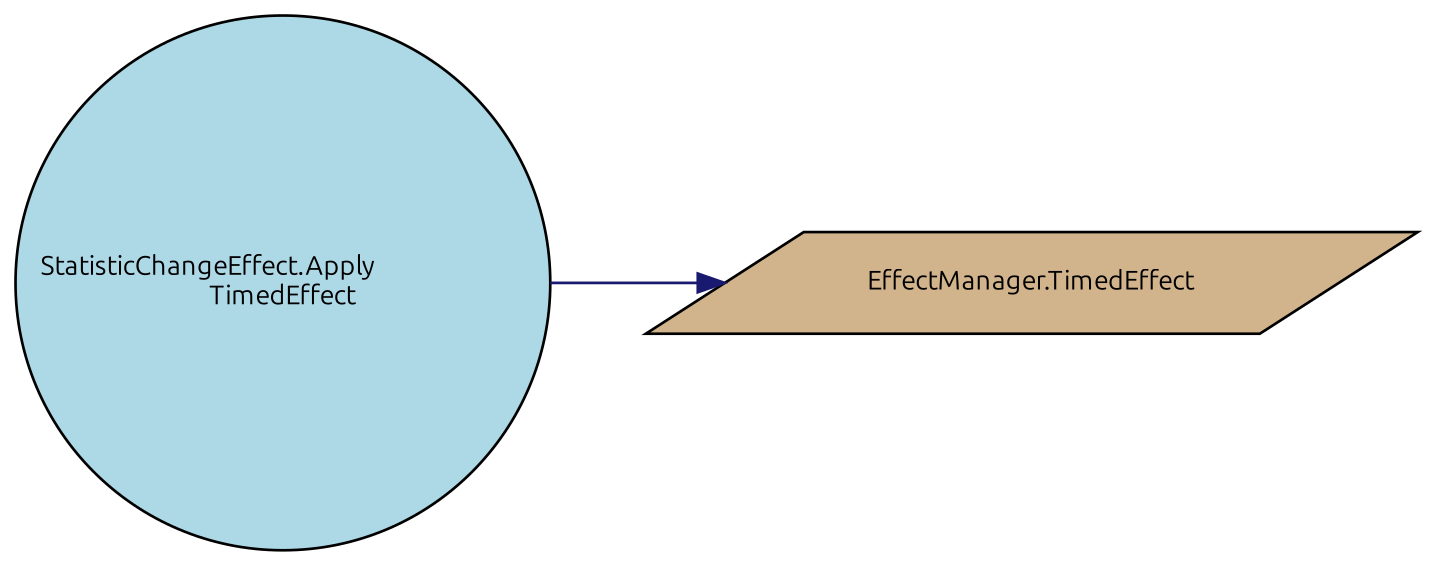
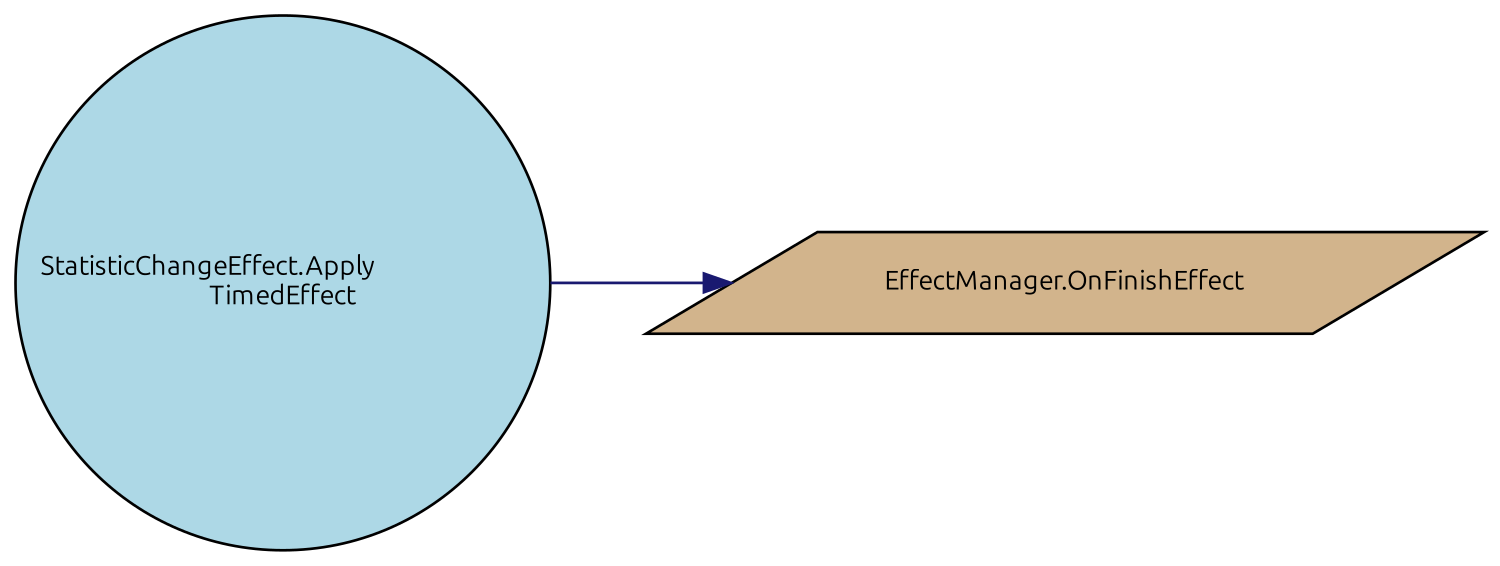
  digraph {
    rankdir=RL
    fontname=Ubuntu
    node [color=black fontname=Ubuntu fontsize=10 style=filled]
-   n1 [fillcolor=tan fontcolor=black height=0.2 label="EffectManager.TimedEffect" shape=parallelogram width=0.4]
+   n1 [fillcolor=tan fontcolor=black height=0.2 label="EffectManager.OnFinishEffect" shape=parallelogram width=0.4]
    n2 [fillcolor=lightblue height=0.2 label="StatisticChangeEffect.Apply\lTimedEffect" shape=circle width=0.4]
    n1 -> n2 [color=midnightblue dir=back fontname=Ubuntu fontsize=10 labelfontname=Helvetica labelfontsize=10 style=solid]
  }
